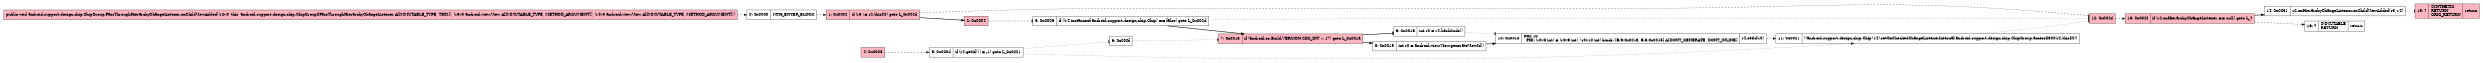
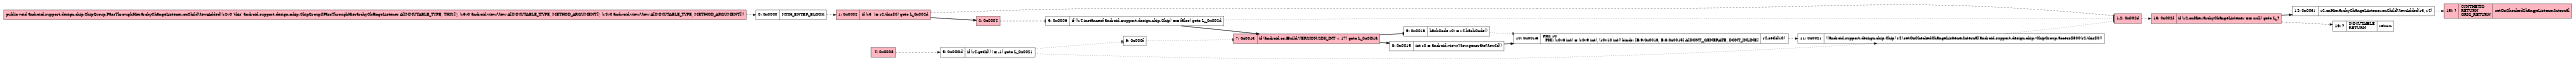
  digraph {
    rankdir=LR
    node [fillcolor=white shape=record style=filled]
    edge [arrowhead=normal style=dashed]
    n1 [label="{0\:\ 0x0000|MTH_ENTER_BLOCK\l}"]
    n2 [fillcolor=lightpink label="{1\:\ 0x0002|if (r3 != r2.this$0) goto L_0x002d\l}"]
    n3 [fillcolor=lightpink label="{2\:\ 0x0004}"]
    n4 [fillcolor=lightpink label="{12\:\ 0x002d}"]
    n5 [label="{3\:\ 0x0006|if ((r4 instanceof android.support.design.chip.Chip) == false) goto L_0x002d\l}"]
    n6 [fillcolor=lightpink label="{13\:\ 0x002f|if (r2.onHierarchyChangeListener == null) goto L_?\l}"]
    n7 [fillcolor=lightpink label="{7\:\ 0x0013|if (android.os.Build.VERSION.SDK_INT \< 17) goto L_0x001a\l}"]
    n8 [fillcolor=lightpink label="{4\:\ 0x0008}"]
    n9 [label="{5\:\ 0x000d|if (r4.getId() != \-1) goto L_0x0021\l}"]
    n10 [label="{6\:\ 0x000f}"]
    n11 [label="{11\:\ 0x0021|((android.support.design.chip.Chip) r4).setOnCheckedChangeListenerInternal(android.support.design.chip.ChipGroup.access$800(r2.this$0))\l}"]
    n12 [label="{8\:\ 0x0015|int r0 = android.view.View.generateViewId()\l}"]
-   n13 [label="{9\:\ 0x001a|int r0 = r4.hashCode()\l}"]
+   n13 [label="{9\:\ 0x001a|hashCode r0 = r4.hashCode()\l}"]
    n14 [label="{10\:\ 0x001e|PHI: r0 \l  PHI: (r0v8 int) = (r0v9 int), (r0v10 int) binds: [B:9:0x001a, B:8:0x0015] A[DONT_GENERATE, DONT_INLINE]\l|r4.setId(r0)\l}"]
    n15 [label="{14\:\ 0x0031|r2.onHierarchyChangeListener.onChildViewAdded(r3, r4)\l}"]
    n16 [label="{16\:\ ?|IMMUTABLE\lRETURN\l|return\l}"]
-   n17 [fillcolor=lightpink label="{15\:\ ?|SYNTHETIC\lRETURN\lORIG_RETURN\l|return\l}"]
+   n17 [fillcolor=lightpink label="{15\:\ ?|SYNTHETIC\lRETURN\lORIG_RETURN\l|setOnCheckedChangeListenerInternal\l}"]
    n18 [fillcolor=lightpink label="{public void android.support.design.chip.ChipGroup.PassThroughHierarchyChangeListener.onChildViewAdded((r2v0 'this' android.support.design.chip.ChipGroup$PassThroughHierarchyChangeListener A[IMMUTABLE_TYPE, THIS]), (r3v0 android.view.View A[IMMUTABLE_TYPE, METHOD_ARGUMENT]), (r4v0 android.view.View A[IMMUTABLE_TYPE, METHOD_ARGUMENT])) }"]
    n1 -> n2
    n2 -> n3 [style=bold]
    n2 -> n4 [arrowhead=tee]
    n3 -> n5 [arrowhead=tee]
    n4 -> n6
    n5 -> n4 [arrowhead=tee style=dotted]
    n5 -> n7 [style=bold]
    n6 -> n15 [style=bold]
    n6 -> n16
    n7 -> n12 [style=bold]
    n7 -> n13 [arrowhead=tee style=bold]
    n8 -> n9
    n9 -> n10 [arrowhead=tee style=dotted]
    n9 -> n11 [style=dotted]
    n10 -> n7 [arrowhead=tee style=dotted]
    n11 -> n4 [arrowhead=tee style=dotted]
    n12 -> n14 [style=bold]
    n13 -> n14 [arrowhead=tee style=dotted]
    n14 -> n11
-   n15 -> n17 [arrowhead=tee style=dotted]
+   n15 -> n17 [style=dotted]
    n18 -> n1
  }
